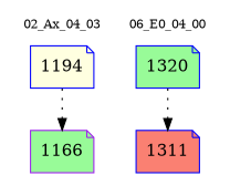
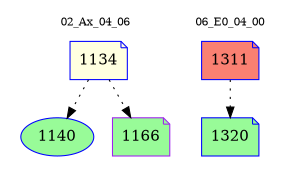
  digraph {
    node [color=blue fillcolor=palegreen shape=note style=filled]
    edge [color=black style=dotted]
-   n1 [fillcolor=lightyellow label=1194]
+   n1 [fillcolor=lightyellow label=1134]
+   n2 [label=1140 shape=ellipse]
    n3 [color=purple label=1166]
    n4 [fillcolor=salmon label=1311]
    n5 [label=1320]
    subgraph cluster_1 {
      color=white
      fontsize=10
-     label="02_Ax_04_03"
+     label="02_Ax_04_06"
      n1
+     n2
      n3
    }
    subgraph cluster_2 {
      color=white
      fontsize=10
      label="06_E0_04_00"
      n4
      n5
    }
+   n1 -> n2
    n1 -> n3
-   n5 -> n4
+   n4 -> n5
  }
